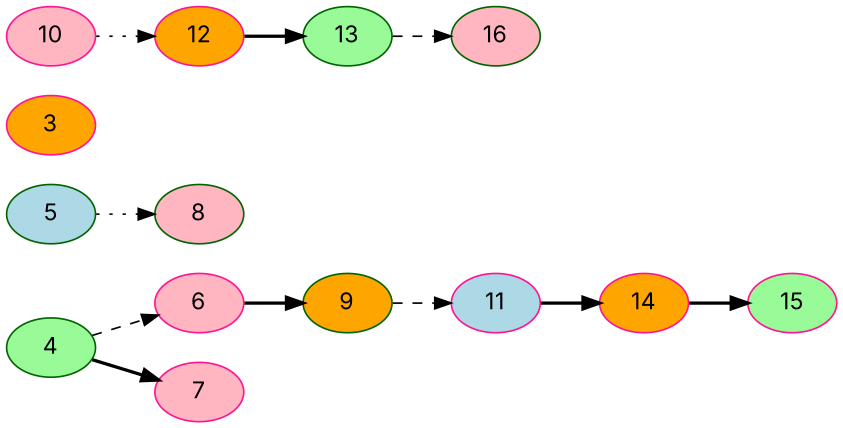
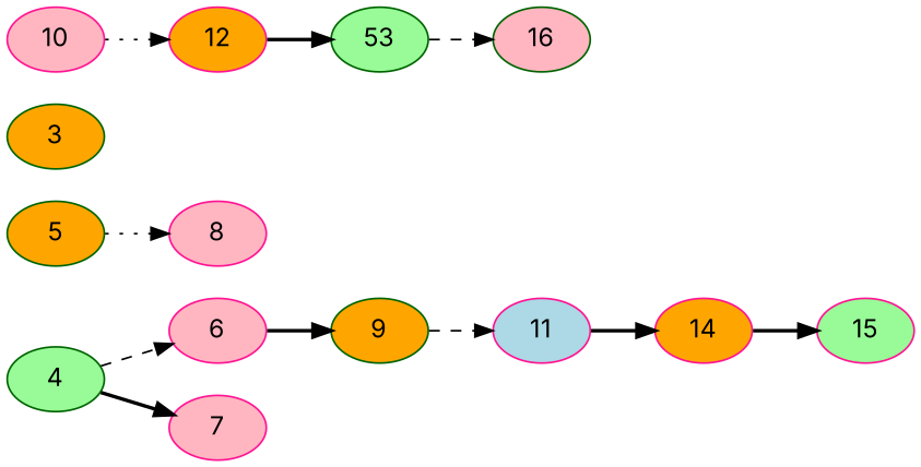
  digraph {
    fontname=Inter
    rankdir=LR
    node [alpha=0.19 color=deeppink fillcolor=lightpink fontname=Inter style=filled]
    edge [fontname=Inter style=bold]
    4 [alpha=0.12 color=darkgreen expect_size=5126658731665365 fillcolor=palegreen]
    6 [alpha=0.09 expect_size=450320221346856960]
    7 [alpha=0.01 expect_size=96728385364430946304]
    9 [alpha=0.17 color=darkgreen expect_size=3420521198493996 fillcolor=orange]
-   5 [alpha=0.14 color=darkgreen expect_size=109372418562008432 fillcolor=lightblue]
-   8 [color=darkgreen expect_size=202901270355247104000]
-   3 [alpha=0.04 expect_size=169334770954777504 fillcolor=orange]
+   5 [alpha=0.14 color=darkgreen expect_size=109372418562008432 fillcolor=orange]
+   8 [expect_size=202901270355247104000]
+   3 [alpha=0.04 color=darkgreen expect_size=169334770954777504 fillcolor=orange]
    11 [expect_size=3609392720588451 fillcolor=lightblue]
    10 [alpha=0.09 expect_size=591707917884954752]
    12 [alpha=0.01 expect_size=5394298975147475 fillcolor=orange]
    14 [alpha=0.15 expect_size=2559306043326726144 fillcolor=orange]
-   13 [color=darkgreen expect_size=2897067681532346368 fillcolor=palegreen]
+   13 [color=darkgreen expect_size=2897067681532346368 fillcolor=palegreen label=53]
    15 [alpha=0.03 expect_size=15686354436358144000 fillcolor=palegreen]
    16 [alpha=0.00 color=darkgreen expect_size=67714657527267328000]
    4 -> 6 [style=dashed]
    4 -> 7
    6 -> 9
    9 -> 11 [style=dashed]
    5 -> 8 [style=dotted]
    11 -> 14
    10 -> 12 [style=dotted]
    12 -> 13
    14 -> 15
    13 -> 16 [style=dashed]
  }
